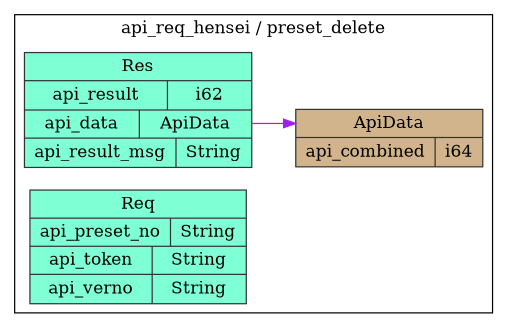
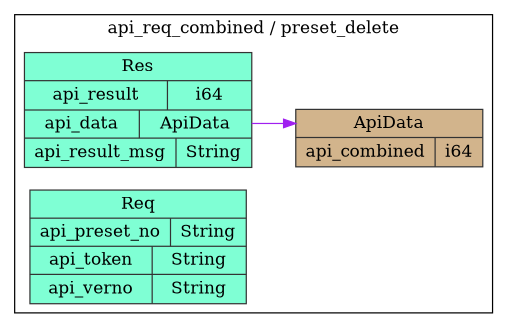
  digraph {
    rankdir=LR
    node [color=gray20 shape=record style="solid,filled" fillcolor=aquamarine]
-   n1 [label="<Res> Res  | { api_result | <api_result> i62 } | { api_data | <api_data> ApiData } | { api_result_msg | <api_result_msg> String }"]
+   n1 [label="<Res> Res  | { api_result | <api_result> i64 } | { api_data | <api_data> ApiData } | { api_result_msg | <api_result_msg> String }"]
    n2 [label="<ApiData> ApiData  | { api_combined | <api_combined> i64 }" fillcolor=tan]
    n3 [label="<Req> Req  | { api_preset_no | <api_preset_no> String } | { api_token | <api_token> String } | { api_verno | <api_verno> String }"]
    subgraph cluster_1 {
-     label="api_req_hensei / preset_delete"
+     label="api_req_combined / preset_delete"
      n1
      n2
      n3
    }
    n1 -> n2 [headport="ApiData:w" tailport="api_data:e" color=purple]
  }
